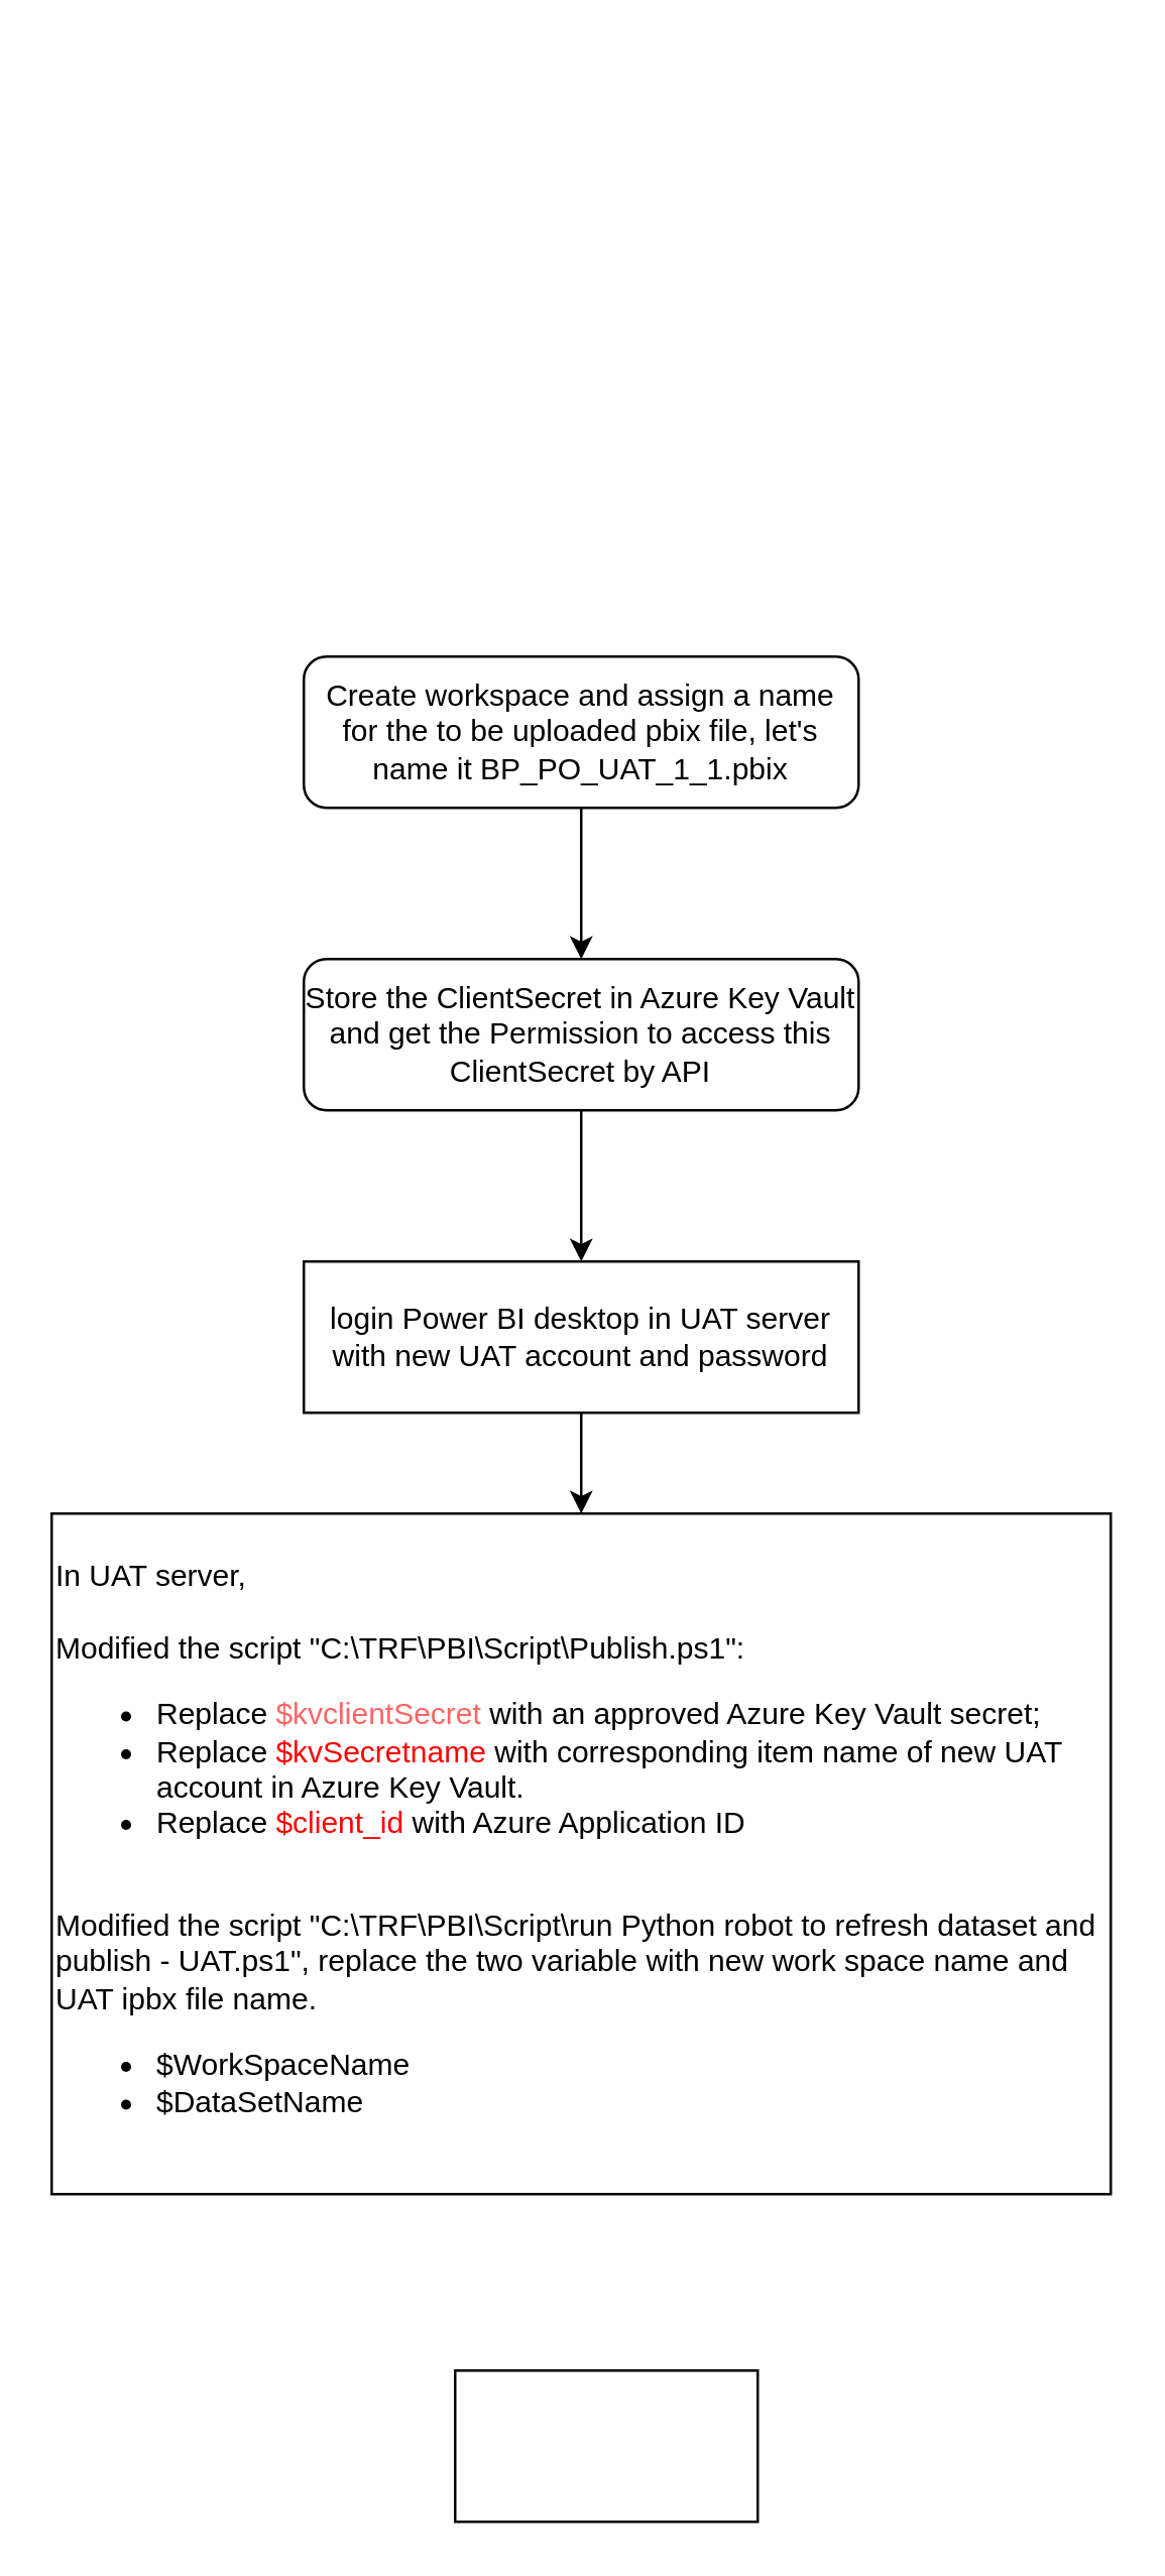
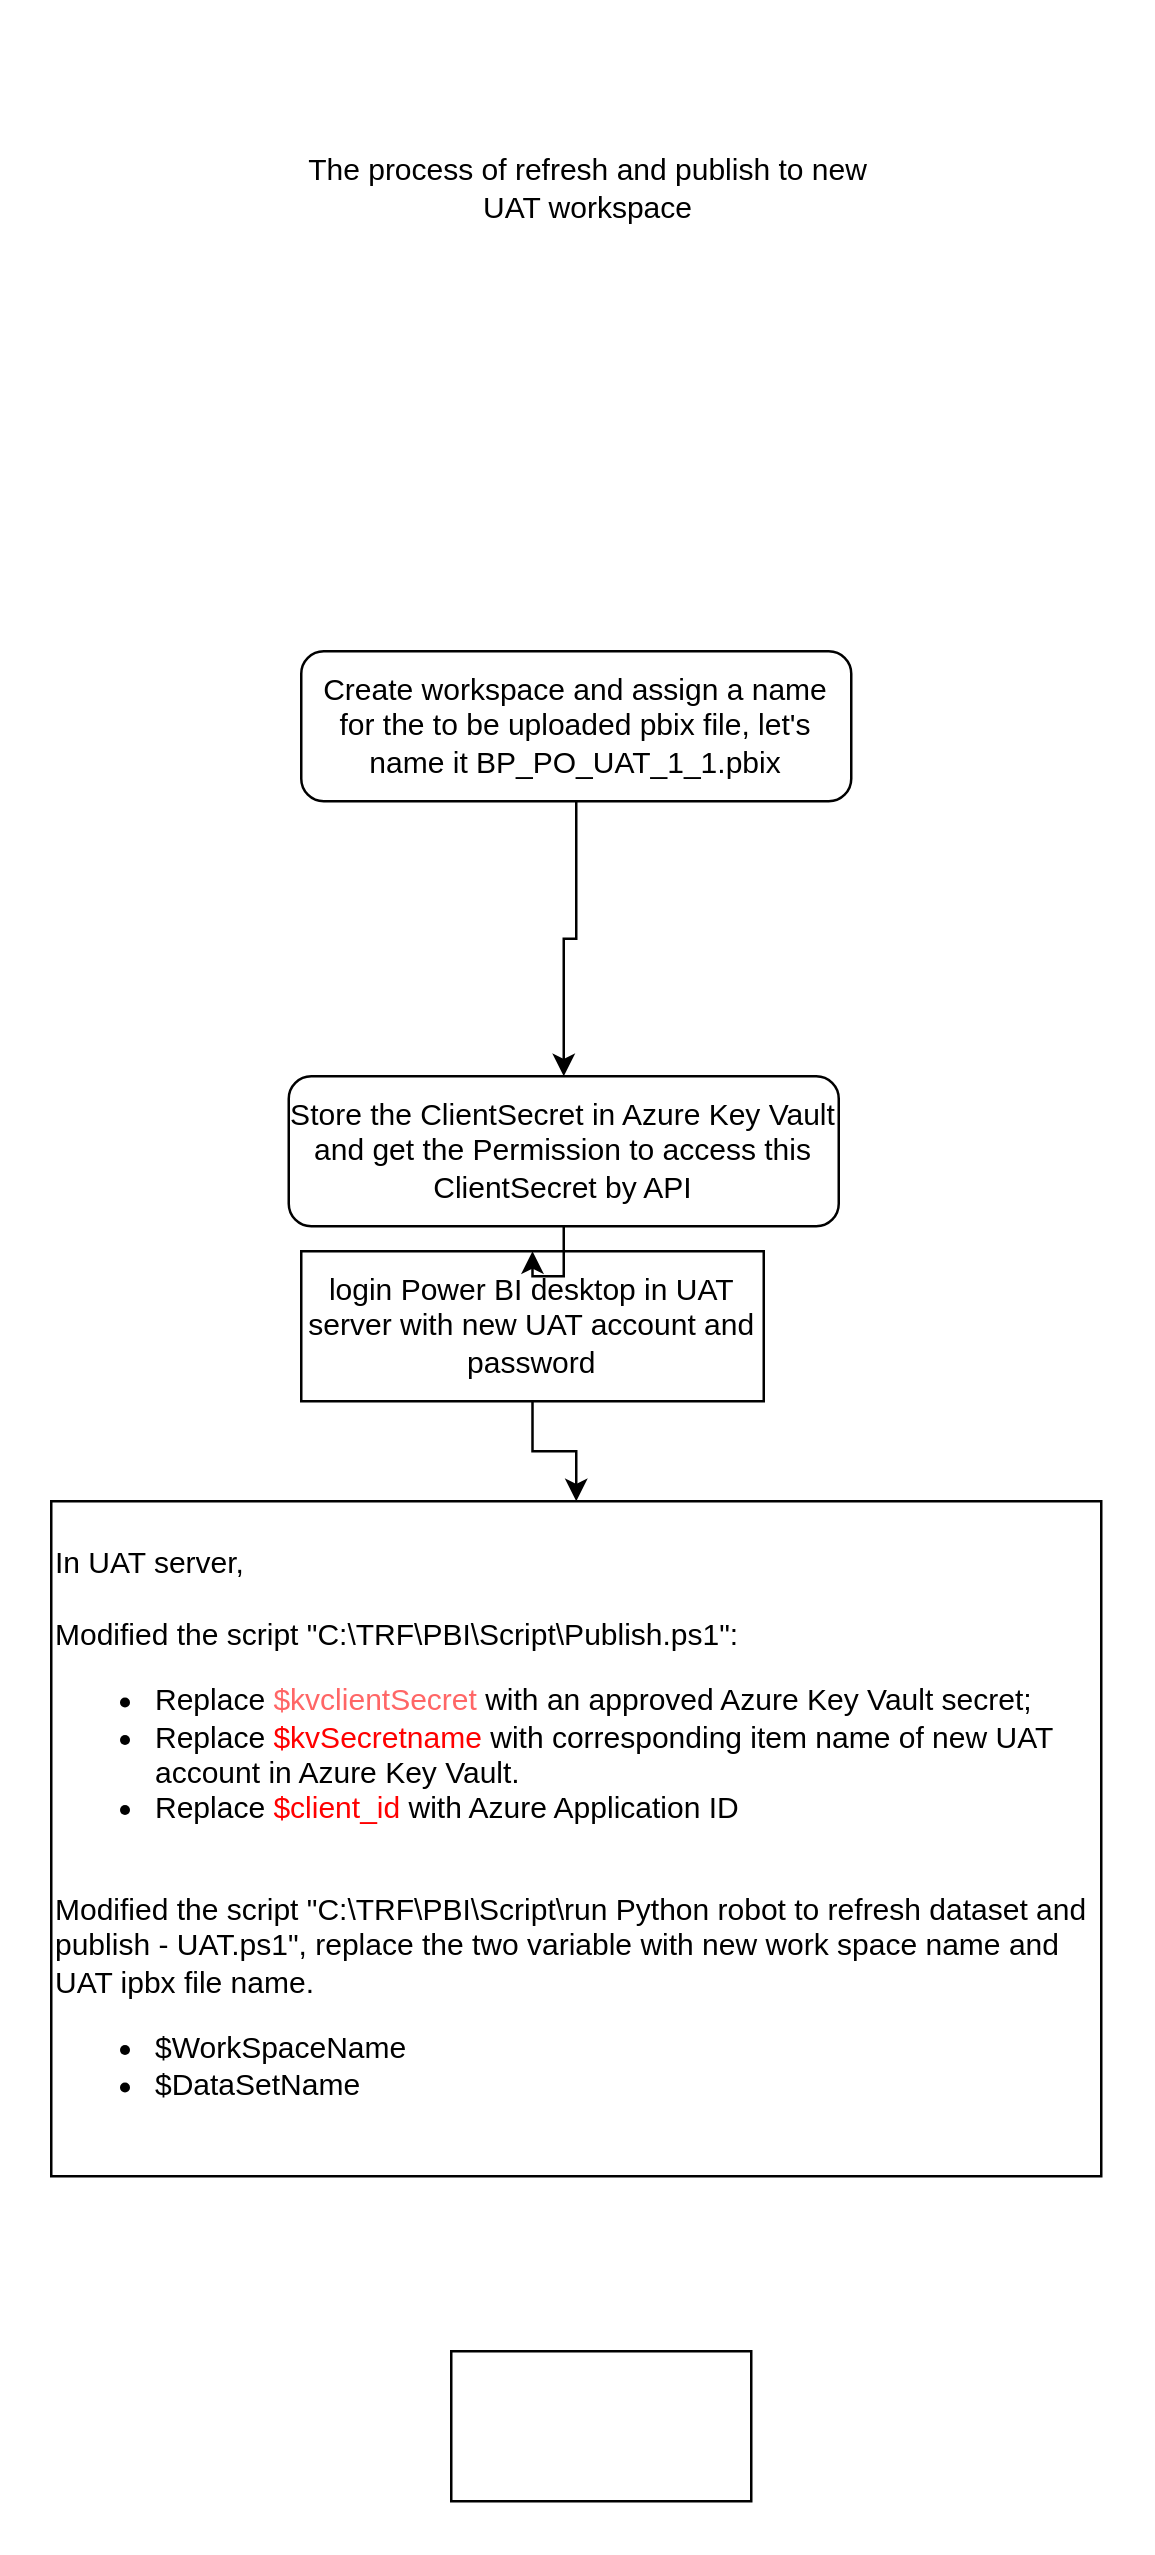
  <mxCell id="0" />
  <mxCell id="1" parent="0" />
+ <mxCell id="2" value="The process of refresh and publish to new UAT workspace" style="text;html=1;strokeColor=none;fillColor=none;align=center;verticalAlign=middle;whiteSpace=wrap;rounded=0;" parent="1" vertex="1"><mxGeometry x="110" y="20" width="250" height="110" as="geometry" /></mxCell>
  <mxCell id="3" value="" style="edgeStyle=orthogonalEdgeStyle;rounded=0;orthogonalLoop=1;jettySize=auto;html=1;" edge="1" parent="1" source="4" target="5"><mxGeometry relative="1" as="geometry" /></mxCell>
- <mxCell id="4" value="login Power BI desktop in UAT server with new UAT account and password" style="rounded=0;whiteSpace=wrap;html=1;" parent="1" vertex="1"><mxGeometry x="120" y="500" width="220" height="60" as="geometry" /></mxCell>
+ <mxCell id="4" value="login Power BI desktop in UAT server with new UAT account and password" style="rounded=0;whiteSpace=wrap;html=1;" parent="1" vertex="1"><mxGeometry x="120" y="500" width="185" height="60" as="geometry" /></mxCell>
  <mxCell id="5" value="In UAT server, &lt;br&gt;&lt;br&gt;Modified the script &quot;C:\TRF\PBI\Script\Publish.ps1&quot;:&lt;br&gt;&lt;ul&gt;&lt;li&gt;Replace&amp;nbsp;&lt;font color=&quot;#ff6666&quot;&gt;$kvclientSecret &lt;/font&gt;with an approved Azure Key Vault secret;&lt;/li&gt;&lt;li&gt;Replace&amp;nbsp;&lt;font color=&quot;#ff0000&quot;&gt;$kvSecretname&lt;/font&gt; with corresponding item name of new UAT account in Azure Key Vault.&lt;/li&gt;&lt;li&gt;Replace&lt;font color=&quot;#ff0000&quot;&gt; $client_id &lt;/font&gt;with Azure Application ID&lt;br&gt;&lt;br&gt;&lt;/li&gt;&lt;/ul&gt;&lt;div&gt;Modified the script&amp;nbsp;&quot;C:\TRF\PBI\Script\run Python robot to refresh dataset and publish - UAT.ps1&quot;, replace the two variable with new work space name and UAT ipbx file name.&lt;/div&gt;&lt;div&gt;&lt;ul&gt;&lt;li&gt;$WorkSpaceName&lt;/li&gt;&lt;li&gt;$DataSetName&lt;/li&gt;&lt;/ul&gt;&lt;/div&gt;" style="rounded=0;whiteSpace=wrap;html=1;align=left;" vertex="1" parent="1"><mxGeometry x="20" y="600" width="420" height="270" as="geometry" /></mxCell>
  <mxCell id="6" value="" style="edgeStyle=orthogonalEdgeStyle;rounded=0;orthogonalLoop=1;jettySize=auto;html=1;" edge="1" parent="1" source="7" target="4"><mxGeometry relative="1" as="geometry" /></mxCell>
- <mxCell id="7" value="Store the ClientSecret in Azure Key Vault and get the Permission to access this ClientSecret by API" style="rounded=1;whiteSpace=wrap;html=1;" vertex="1" parent="1"><mxGeometry x="120" y="380" width="220" height="60" as="geometry" /></mxCell>
+ <mxCell id="7" value="Store the ClientSecret in Azure Key Vault and get the Permission to access this ClientSecret by API" style="rounded=1;whiteSpace=wrap;html=1;" vertex="1" parent="1"><mxGeometry x="115" y="430" width="220" height="60" as="geometry" /></mxCell>
  <mxCell id="8" value="" style="edgeStyle=orthogonalEdgeStyle;rounded=0;orthogonalLoop=1;jettySize=auto;html=1;" edge="1" parent="1" source="9" target="7"><mxGeometry relative="1" as="geometry" /></mxCell>
  <mxCell id="9" value="Create workspace and assign a name for the to be uploaded pbix file, let's name it BP_PO_UAT_1_1.pbix" style="rounded=1;whiteSpace=wrap;html=1;" vertex="1" parent="1"><mxGeometry x="120" y="260" width="220" height="60" as="geometry" /></mxCell>
  <mxCell id="10" value="" style="rounded=0;whiteSpace=wrap;html=1;" vertex="1" parent="1"><mxGeometry x="180" y="940" width="120" height="60" as="geometry" /></mxCell>
